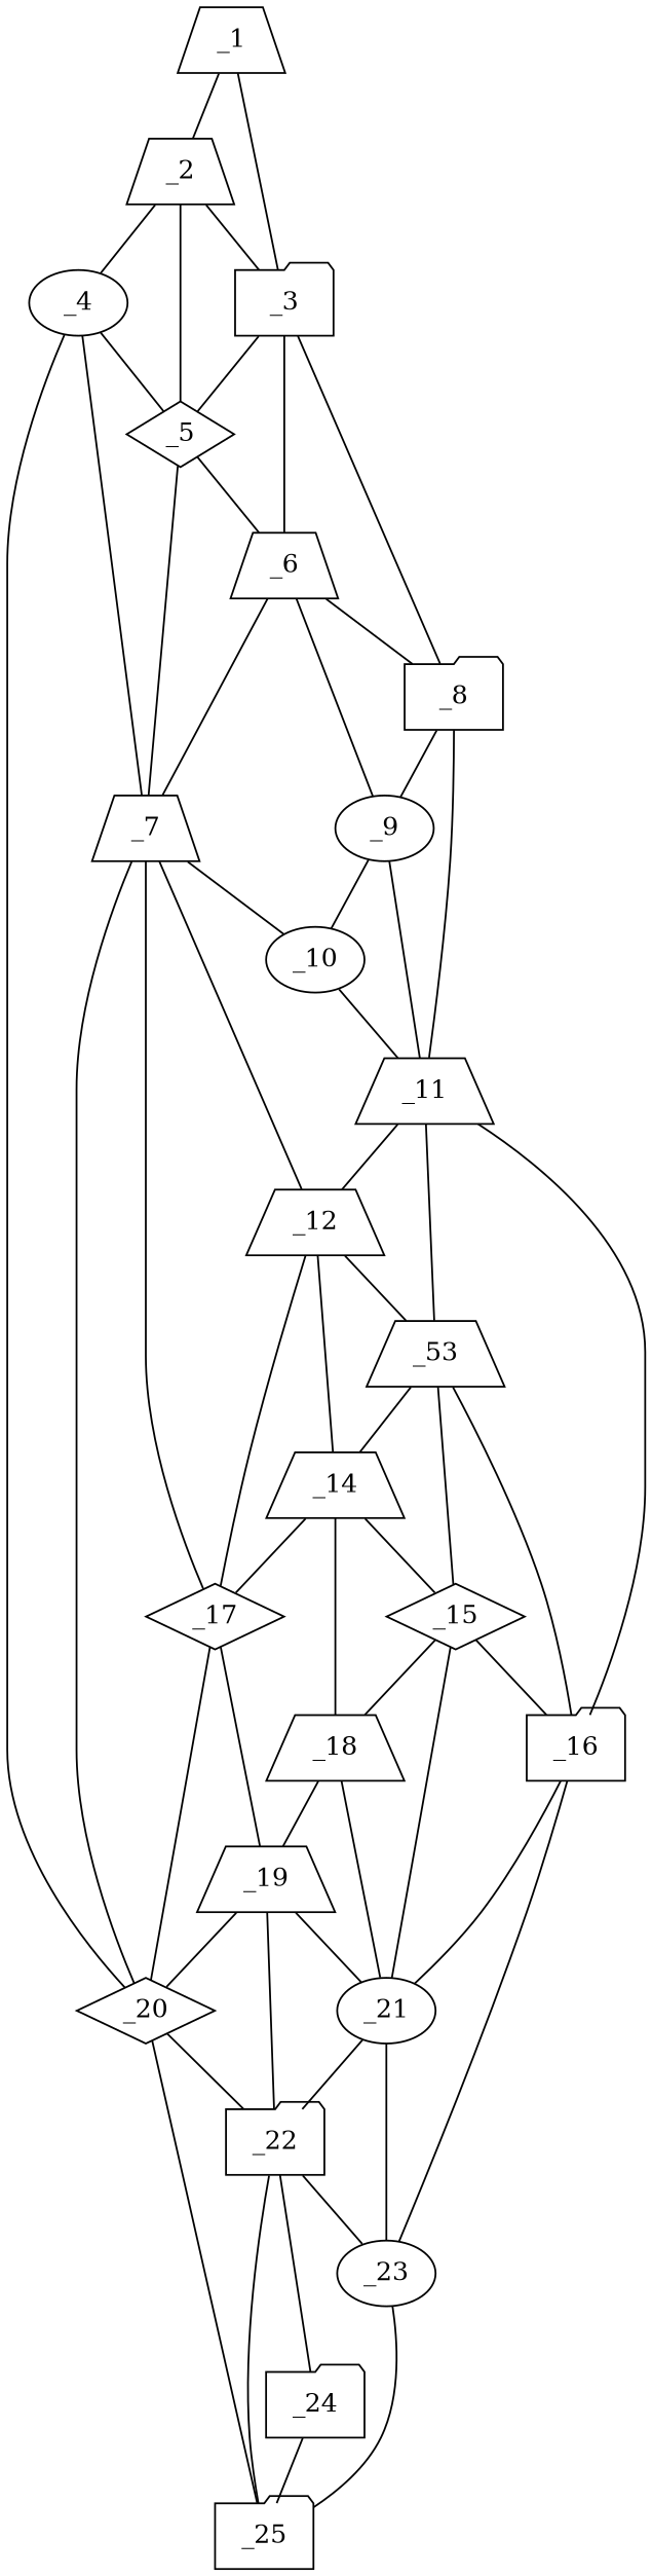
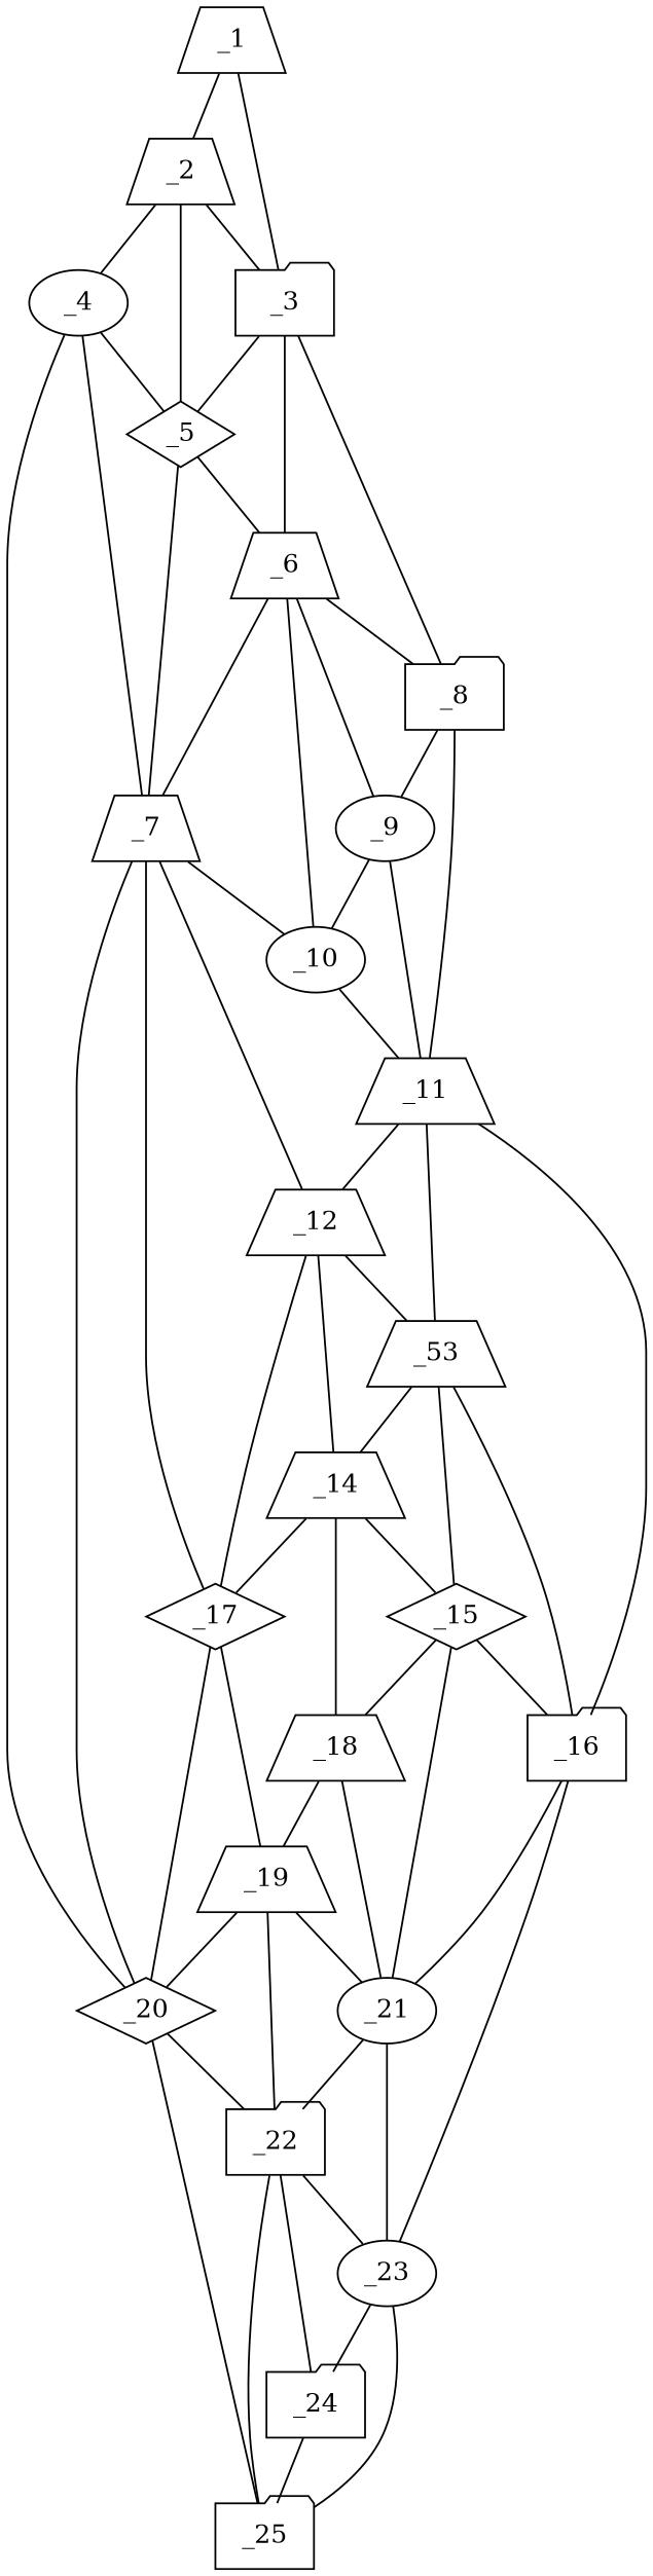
  graph {
    node [shape=trapezium x=44 y=73]
    edge [valence=2]
    _1 [x=8]
    _3 [shape=folder x=17]
    _2 [x=14 y=80]
    _8 [shape=folder y=51]
    _5 [shape=diamond x=27 y=77]
    _6 [x=37 y=69]
    _9 [shape=ellipse y=59]
    _11 [x=65 y=46]
    _4 [shape=ellipse x=26 y=85]
    _7 [x=43 y=82]
    _10 [shape=ellipse x=54 y=68]
    _12 [x=67 y=71]
    n13 [label=_53 x=76 y=61]
    _16 [shape=folder x=85 y=46]
    _20 [shape=diamond x=99 y=83]
    _17 [shape=diamond x=86 y=81]
    _22 [shape=folder x=109 y=69]
    _25 [shape=folder x=122]
    _14 [x=80 y=69]
    _19 [x=99 y=75]
    _23 [shape=ellipse x=121 y=53]
    _24 [shape=folder x=121 y=63]
    _15 [shape=diamond x=82 y=61]
    _18 [x=89 y=72]
    _21 [shape=ellipse x=100 y=50]
    _1 -- _3
    _1 -- _2 [valence=1]
    _3 -- _8 [valence=1]
    _3 -- _5
    _3 -- _6
    _2 -- _3 [valence=1]
    _2 -- _5 [valence=1]
    _2 -- _4 [valence=1]
    _8 -- _9
    _8 -- _11 [valence=1]
    _5 -- _6 [valence=1]
    _5 -- _7
    _6 -- _8
    _6 -- _9 [valence=1]
    _6 -- _7
+   _6 -- _10
    _9 -- _11
    _9 -- _10 [valence=1]
    _11 -- _12 [valence=1]
    _11 -- n13
    _11 -- _16 [valence=1]
    _4 -- _5 [valence=1]
    _4 -- _7
    _4 -- _20 [valence=1]
    _7 -- _10
    _7 -- _12 [valence=1]
    _7 -- _20
    _7 -- _17
    _10 -- _11
    _12 -- n13
    _12 -- _17
    _12 -- _14
    n13 -- _16
    n13 -- _14
    n13 -- _15 [valence=1]
    _16 -- _23 [valence=1]
    _16 -- _21
    _20 -- _22 [valence=1]
    _20 -- _25 [valence=1]
    _17 -- _20
    _17 -- _19 [valence=1]
    _22 -- _25
    _22 -- _23
    _22 -- _24
    _14 -- _17 [valence=1]
    _14 -- _15
    _14 -- _18
    _19 -- _20
    _19 -- _22
    _19 -- _21
    _23 -- _25 [valence=1]
+   _23 -- _24
    _24 -- _25 [valence=1]
    _15 -- _16
    _15 -- _18 [valence=1]
    _15 -- _21 [valence=1]
    _18 -- _19
    _18 -- _21
    _21 -- _22 [valence=1]
    _21 -- _23
  }
